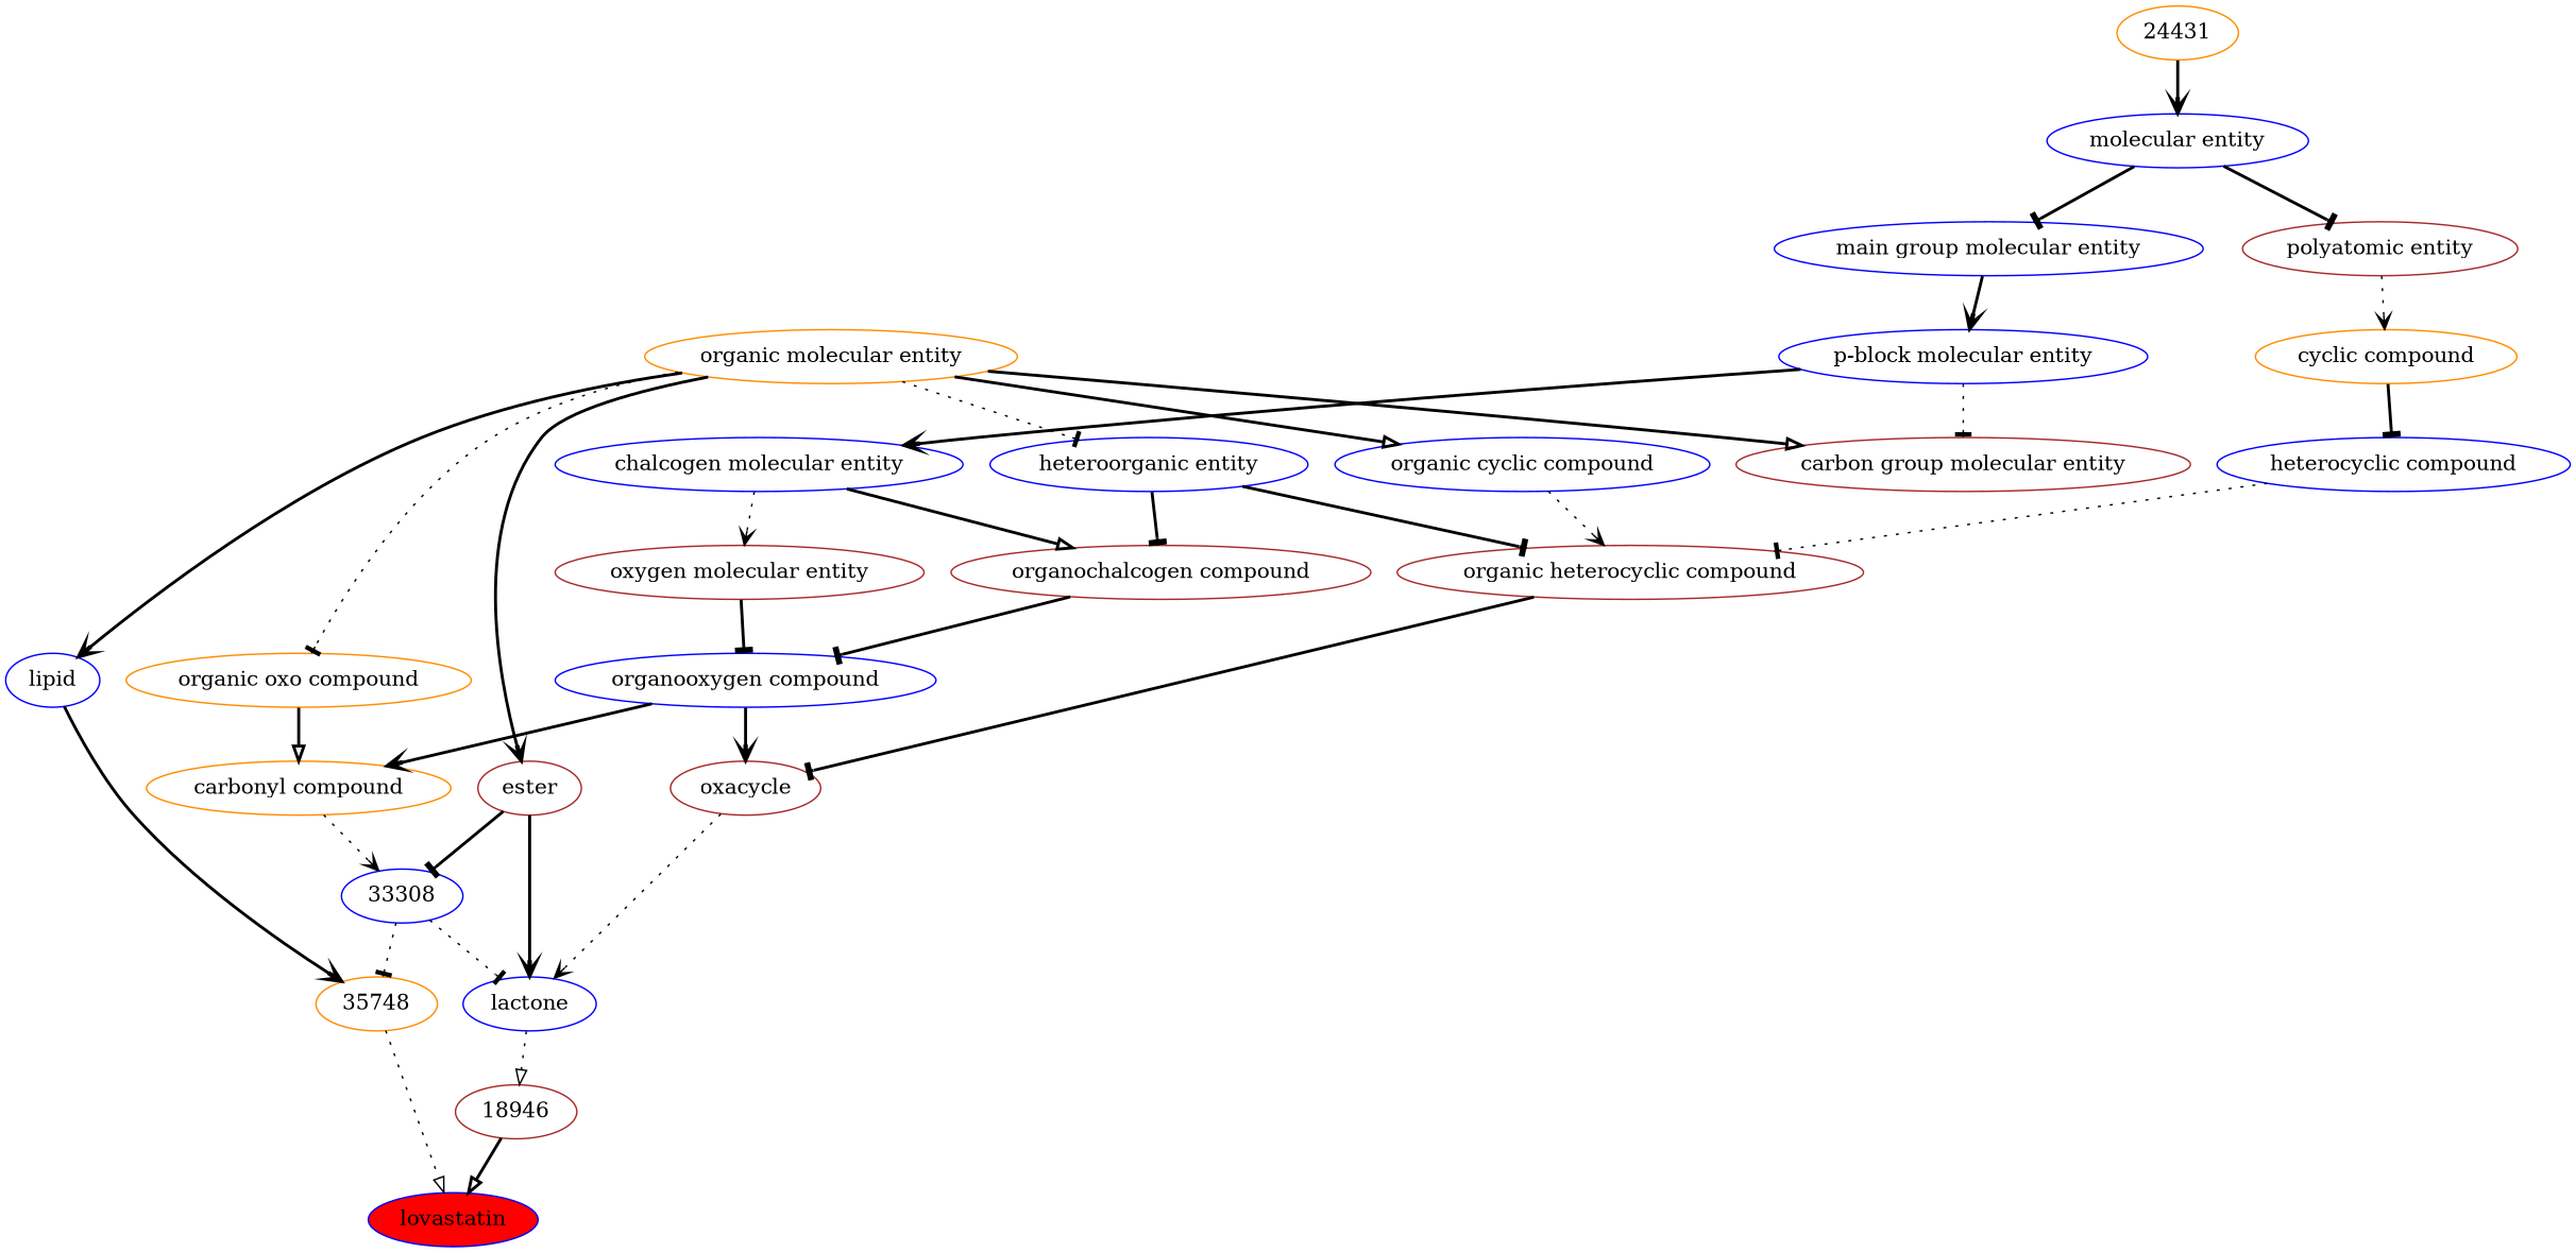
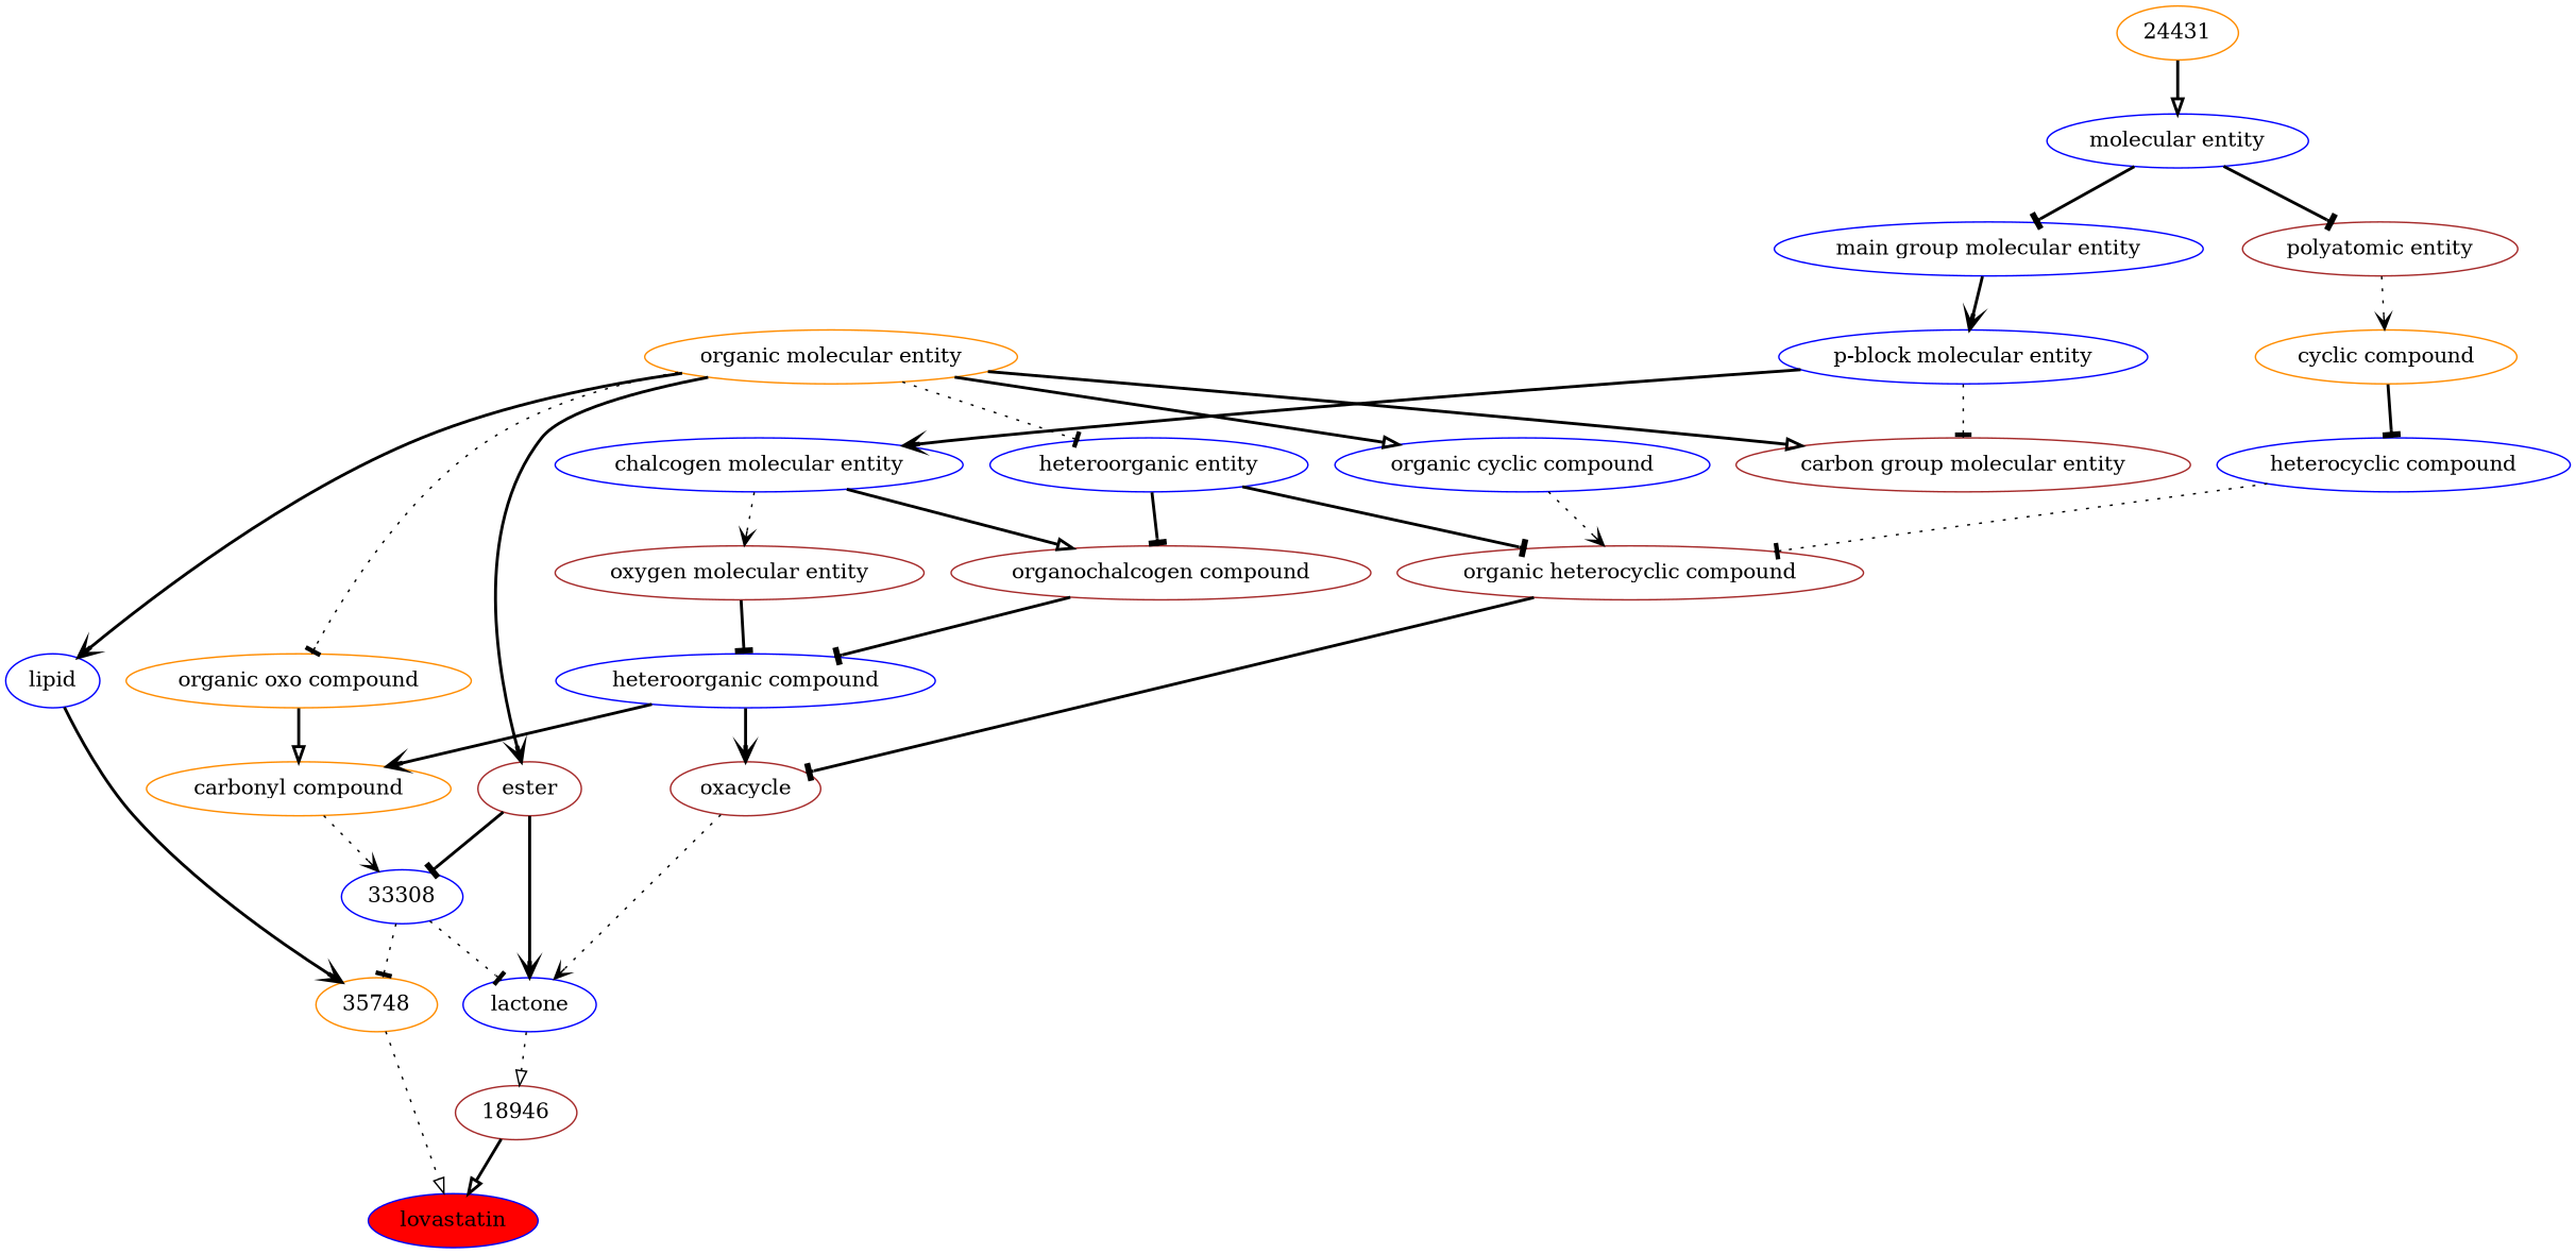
  digraph {
    node [color=blue]
    edge [arrowhead=tee style=bold]
    n1 [fillcolor=red label=lovastatin style=filled]
    n2 [color=darkorange label=35748]
    n3 [color=brown label=18946]
    n4 [label=33308]
    n5 [label=lactone]
    n6 [label=lipid]
    n7 [color=darkorange label="carbonyl compound"]
    n8 [color=brown label=ester]
    n9 [color=darkorange label="organic molecular entity"]
    n10 [color=darkorange label="organic oxo compound"]
    n11 [label="heteroorganic entity"]
    n12 [label="organic cyclic compound"]
    n13 [color=brown label="carbon group molecular entity"]
    n14 [color=brown label="organic heterocyclic compound"]
    n15 [color=brown label="organochalcogen compound"]
    n16 [color=brown label=oxacycle]
-   n17 [label="organooxygen compound"]
+   n17 [label="heteroorganic compound"]
    n18 [color=brown label="oxygen molecular entity"]
    n19 [label="p-block molecular entity"]
    n20 [label="chalcogen molecular entity"]
    n21 [label="heterocyclic compound"]
    n22 [label="main group molecular entity"]
    n23 [color=darkorange label="cyclic compound"]
    n24 [label="molecular entity"]
    n25 [color=brown label="polyatomic entity"]
    n26 [color=darkorange label=24431]
    n2 -> n1 [arrowhead=onormal style=dotted]
    n3 -> n1 [arrowhead=onormal]
    n4 -> n2 [style=dotted]
    n4 -> n5 [style=dotted]
    n5 -> n3 [arrowhead=onormal style=dotted]
    n6 -> n2 [arrowhead=vee]
    n7 -> n4 [arrowhead=vee style=dotted]
    n8 -> n4
    n8 -> n5 [arrowhead=vee]
    n9 -> n6 [arrowhead=vee]
    n9 -> n8 [arrowhead=vee]
    n9 -> n10 [style=dotted]
    n9 -> n11 [style=dotted]
    n9 -> n12 [arrowhead=onormal]
    n9 -> n13 [arrowhead=onormal]
    n10 -> n7 [arrowhead=onormal]
    n11 -> n14
    n11 -> n15
    n12 -> n14 [arrowhead=vee style=dotted]
    n14 -> n16
    n15 -> n17
    n16 -> n5 [arrowhead=vee style=dotted]
    n17 -> n7 [arrowhead=vee]
    n17 -> n16 [arrowhead=vee]
    n18 -> n17
    n19 -> n13 [style=dotted]
    n19 -> n20 [arrowhead=vee]
    n20 -> n15 [arrowhead=onormal]
    n20 -> n18 [arrowhead=vee style=dotted]
    n21 -> n14 [style=dotted]
    n22 -> n19 [arrowhead=vee]
    n23 -> n21
    n24 -> n22
    n24 -> n25
    n25 -> n23 [arrowhead=vee style=dotted]
-   n26 -> n24 [arrowhead=vee]
+   n26 -> n24 [arrowhead=onormal]
  }
